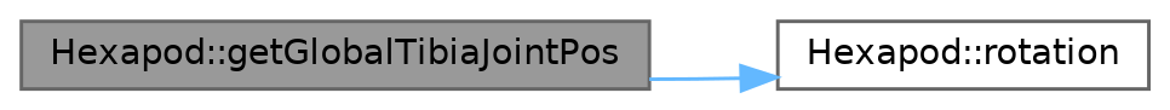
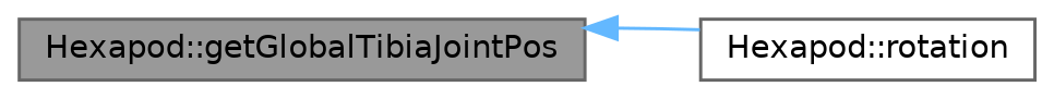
  digraph {
    rankdir=LR
    node [fontname=Helvetica fontsize=10 shape=box style=filled]
    n1 [color=gray40 fillcolor=grey60 fontcolor=black height=0.2 label="Hexapod::getGlobalTibiaJointPos" width=0.4]
    n2 [color=grey40 fillcolor=white height=0.2 label="Hexapod::rotation" width=0.4]
-   n1 -> n2 [color=steelblue1 fontname=Helvetica fontsize=10 labelfontname=Helvetica labelfontsize=10 style=solid]
+   n2 -> n1 [color=steelblue1 fontname=Helvetica fontsize=10 labelfontname=Helvetica labelfontsize=10 style=solid]
  }
